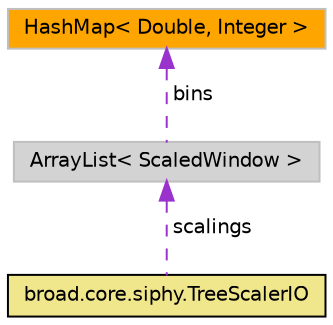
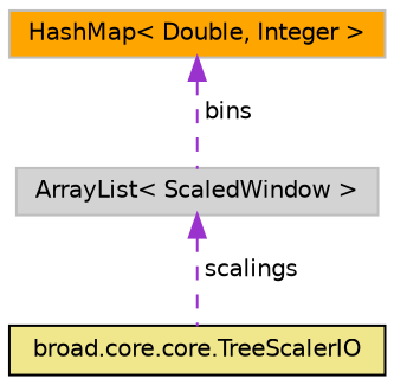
  digraph {
    fontname="DejaVu Sans"
    node [color=grey75 fontname="DejaVu Sans" fontsize=10 shape=record style=filled]
    edge [color=darkorchid3 dir=back fontname="DejaVu Sans" fontsize=10 labelfontname=Helvetica labelfontsize=10 style=dashed]
-   n1 [color=black fillcolor=khaki fontcolor=black height=0.2 label="broad.core.siphy.TreeScalerIO" width=0.4]
+   n1 [color=black fillcolor=khaki fontcolor=black height=0.2 label="broad.core.core.TreeScalerIO" width=0.4]
    n2 [fillcolor=lightgrey height=0.2 label="ArrayList\< ScaledWindow \>" width=0.4]
    n3 [fillcolor=orange height=0.2 label="HashMap\< Double, Integer \>" width=0.4]
    n2 -> n1 [label=" scalings"]
    n3 -> n2 [label=" bins"]
  }
